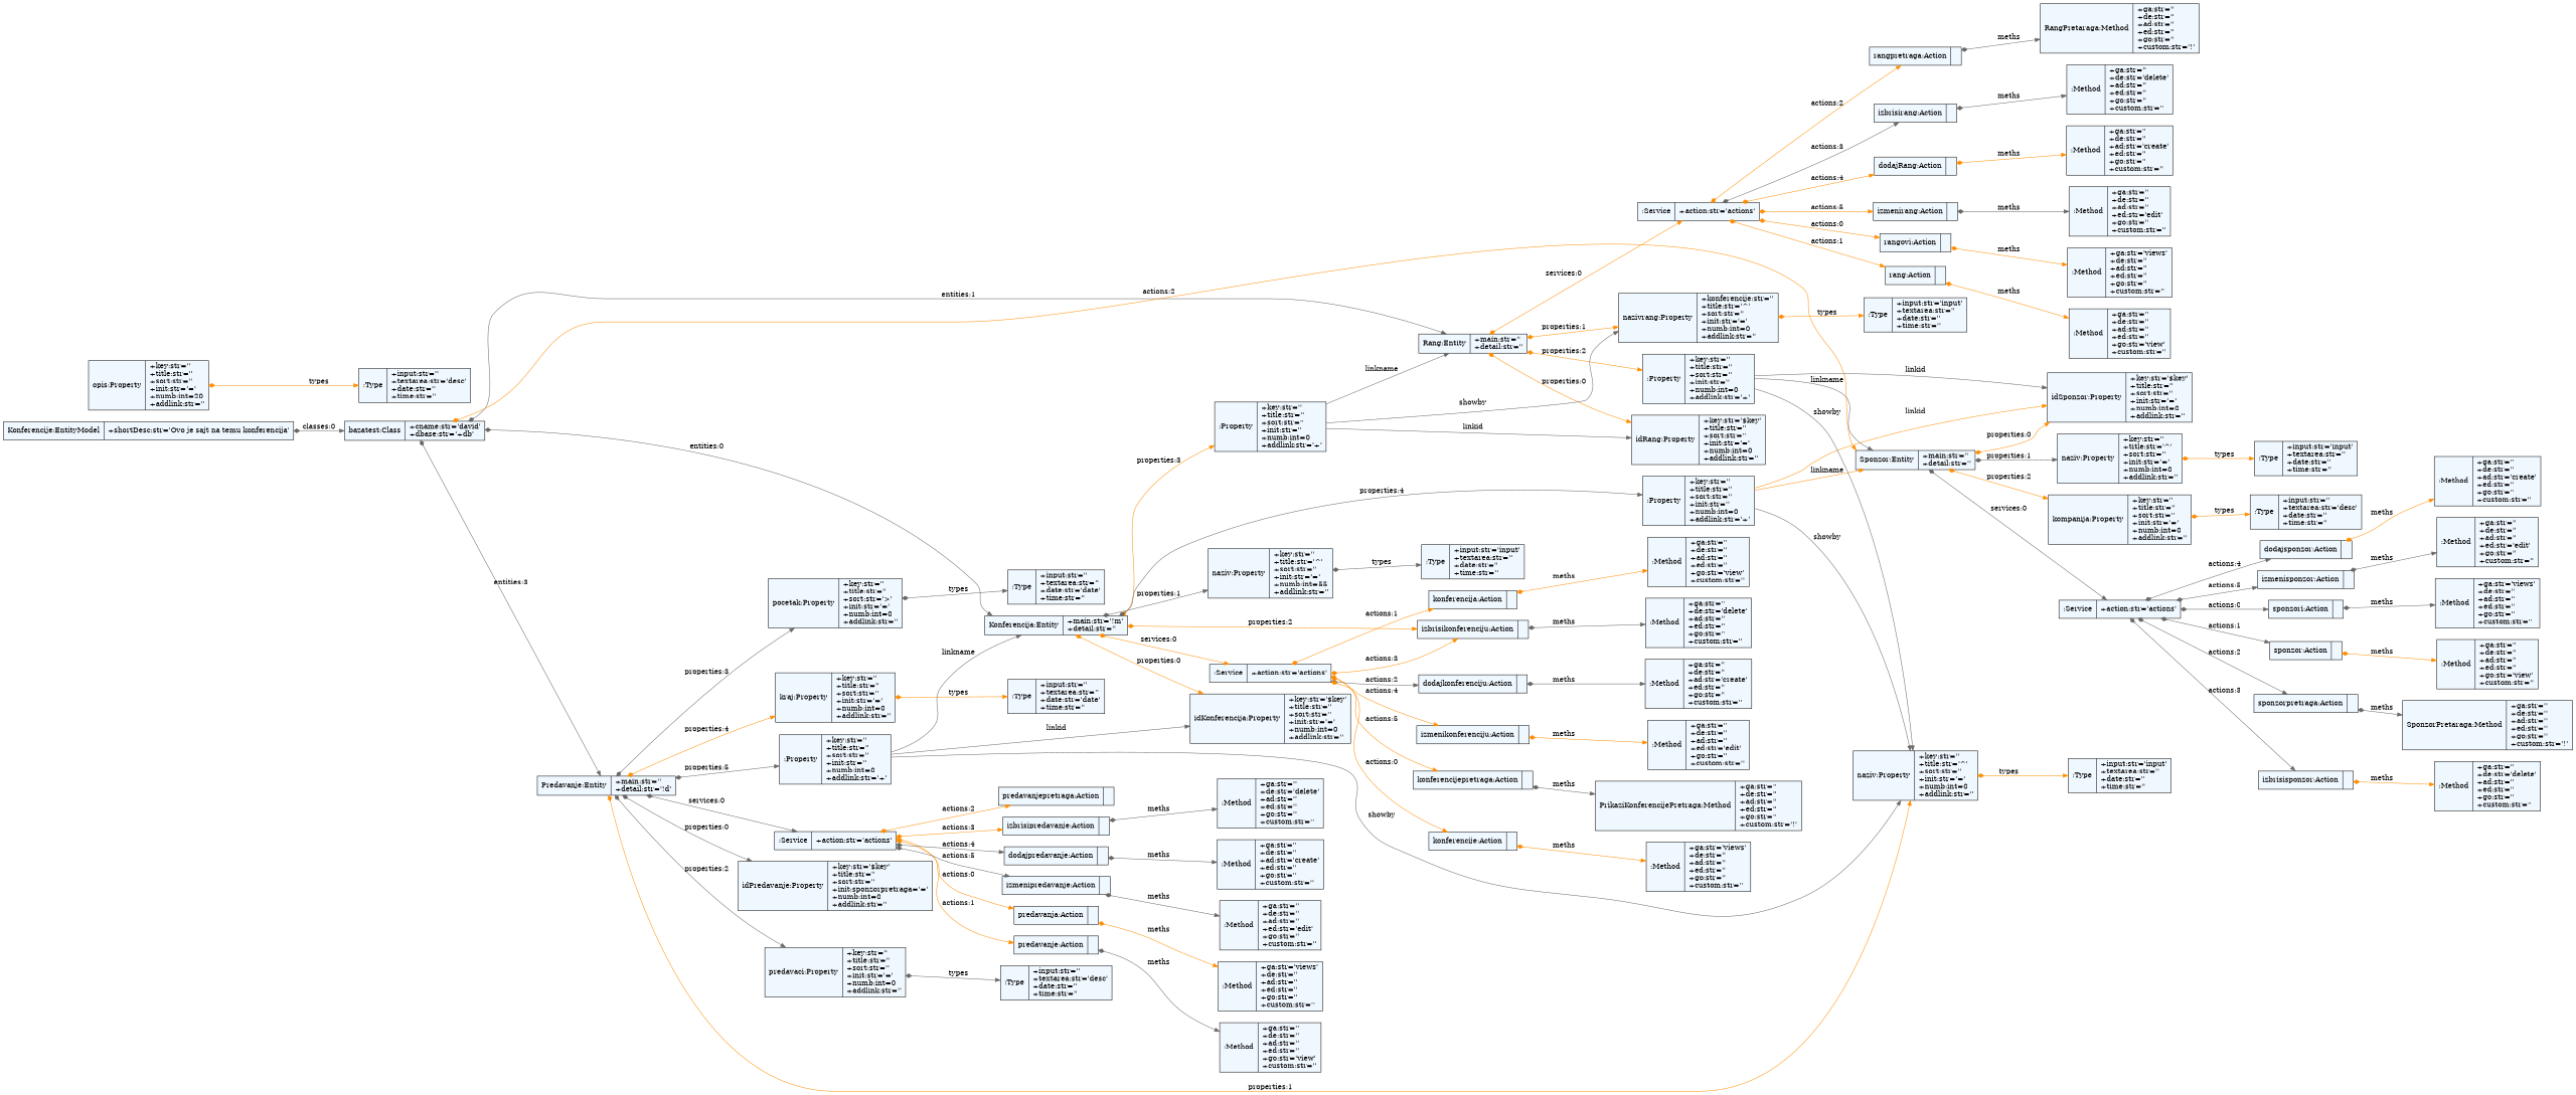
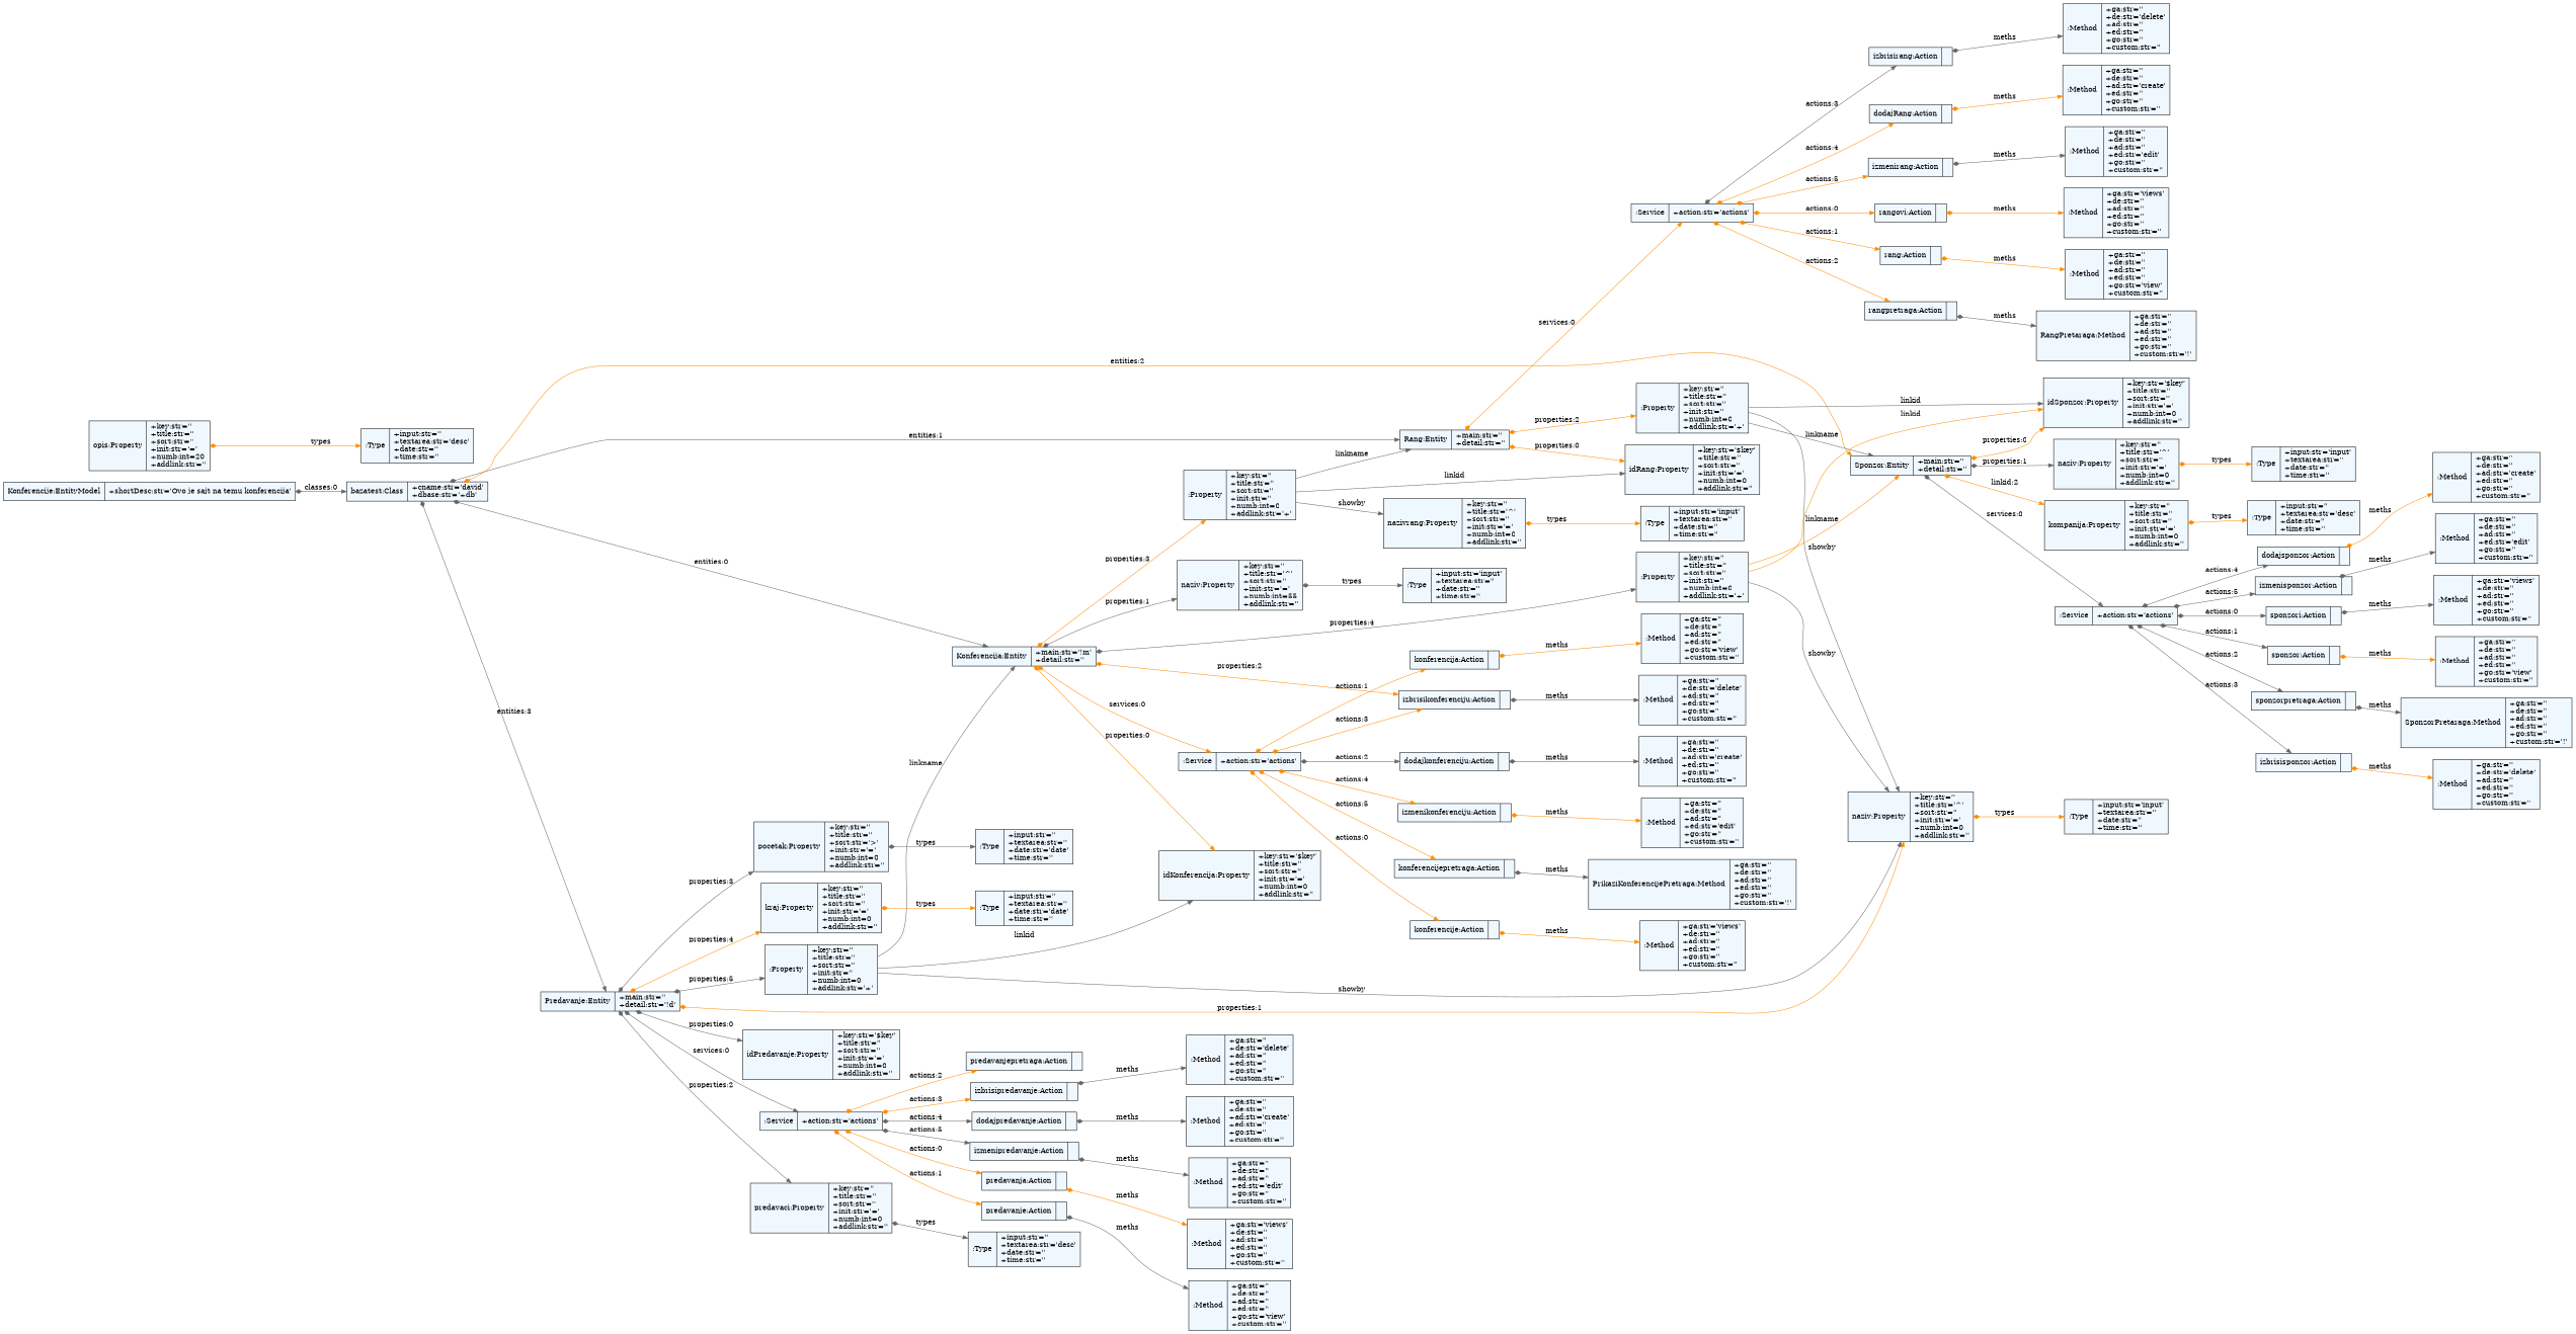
  digraph {
    fontname="Bitstream Vera Sans"
    fontsize=8
    nodesep=0.3
    rankdir=LR
    node [fillcolor=aliceblue shape=record style=filled]
    edge [arrowtail=diamond color=gray40 dir=both]
    n1 [label="{Konferencije:EntityModel|+shortDesc:str='Ovo je sajt na temu konferencija'\l}"]
    n2 [label="{bazatest:Class|+cname:str='david'\l+dbase:str='+db'\l}"]
    n3 [label="{Konferencija:Entity|+main:str='!m'\l+detail:str=''\l}"]
    n4 [label="{Rang:Entity|+main:str=''\l+detail:str=''\l}"]
    n5 [label="{Sponzor:Entity|+main:str=''\l+detail:str=''\l}"]
    n6 [label="{Predavanje:Entity|+main:str=''\l+detail:str='!d'\l}"]
    n7 [label="{idKonferencija:Property|+key:str='$key'\l+title:str=''\l+sort:str=''\l+init:str='='\l+numb:int=0\l+addlink:str=''\l}"]
    n8 [label="{naziv:Property|+key:str=''\l+title:str='^'\l+sort:str=''\l+init:str='='\l+numb:int=55\l+addlink:str=''\l}"]
    n9 [label="{:Property|+key:str=''\l+title:str=''\l+sort:str=''\l+init:str=''\l+numb:int=0\l+addlink:str='+'\l}"]
    n10 [label="{:Property|+key:str=''\l+title:str=''\l+sort:str=''\l+init:str=''\l+numb:int=0\l+addlink:str='+'\l}"]
    n11 [label="{:Service|+action:str='actions'\l}"]
    n12 [label="{izbrisikonferenciju:Action|}"]
    n13 [label="{idRang:Property|+key:str='$key'\l+title:str=''\l+sort:str=''\l+init:str='='\l+numb:int=0\l+addlink:str=''\l}"]
-   n14 [label="{nazivrang:Property|+konferencije:str=''\l+title:str='^'\l+sort:str=''\l+init:str='='\l+numb:int=0\l+addlink:str=''\l}"]
+   n14 [label="{nazivrang:Property|+key:str=''\l+title:str='^'\l+sort:str=''\l+init:str='='\l+numb:int=0\l+addlink:str=''\l}"]
    n15 [label="{:Property|+key:str=''\l+title:str=''\l+sort:str=''\l+init:str=''\l+numb:int=0\l+addlink:str='+'\l}"]
    n16 [label="{:Service|+action:str='actions'\l}"]
    n17 [label="{idSponzor:Property|+key:str='$key'\l+title:str=''\l+sort:str=''\l+init:str='='\l+numb:int=0\l+addlink:str=''\l}"]
    n18 [label="{naziv:Property|+key:str=''\l+title:str='^'\l+sort:str=''\l+init:str='='\l+numb:int=0\l+addlink:str=''\l}"]
    n19 [label="{kompanija:Property|+key:str=''\l+title:str=''\l+sort:str=''\l+init:str='='\l+numb:int=0\l+addlink:str=''\l}"]
    n20 [label="{:Service|+action:str='actions'\l}"]
    n21 [label="{naziv:Property|+key:str=''\l+title:str='^'\l+sort:str=''\l+init:str='='\l+numb:int=0\l+addlink:str=''\l}"]
-   n22 [label="{idPredavanje:Property|+key:str='$key'\l+title:str=''\l+sort:str=''\l+init:sponzorpretraga='='\l+numb:int=0\l+addlink:str=''\l}"]
+   n22 [label="{idPredavanje:Property|+key:str='$key'\l+title:str=''\l+sort:str=''\l+init:str='='\l+numb:int=0\l+addlink:str=''\l}"]
    n23 [label="{predavaci:Property|+key:str=''\l+title:str=''\l+sort:str=''\l+init:str='='\l+numb:int=0\l+addlink:str=''\l}"]
    n24 [label="{pocetak:Property|+key:str=''\l+title:str=''\l+sort:str='\>'\l+init:str='='\l+numb:int=0\l+addlink:str=''\l}"]
    n25 [label="{kraj:Property|+key:str=''\l+title:str=''\l+sort:str=''\l+init:str='='\l+numb:int=0\l+addlink:str=''\l}"]
    n26 [label="{:Property|+key:str=''\l+title:str=''\l+sort:str=''\l+init:str=''\l+numb:int=0\l+addlink:str='+'\l}"]
    n27 [label="{:Service|+action:str='actions'\l}"]
    n28 [label="{:Type|+input:str='input'\l+textarea:str=''\l+date:str=''\l+time:str=''\l}"]
    n29 [label="{opis:Property|+key:str=''\l+title:str=''\l+sort:str=''\l+init:str='='\l+numb:int=20\l+addlink:str=''\l}"]
    n30 [label="{:Type|+input:str=''\l+textarea:str='desc'\l+date:str=''\l+time:str=''\l}"]
    n31 [label="{konferencije:Action|}"]
    n32 [label="{konferencija:Action|}"]
    n33 [label="{dodajkonferenciju:Action|}"]
    n34 [label="{izmenikonferenciju:Action|}"]
    n35 [label="{konferencijepretraga:Action|}"]
    n36 [label="{:Type|+input:str='input'\l+textarea:str=''\l+date:str=''\l+time:str=''\l}"]
    n37 [label="{rangovi:Action|}"]
    n38 [label="{rang:Action|}"]
    n39 [label="{rangpretraga:Action|}"]
    n40 [label="{izbrisirang:Action|}"]
    n41 [label="{dodajRang:Action|}"]
    n42 [label="{izmenirang:Action|}"]
    n43 [label="{:Type|+input:str='input'\l+textarea:str=''\l+date:str=''\l+time:str=''\l}"]
    n44 [label="{:Type|+input:str='input'\l+textarea:str=''\l+date:str=''\l+time:str=''\l}"]
    n45 [label="{:Type|+input:str=''\l+textarea:str='desc'\l+date:str=''\l+time:str=''\l}"]
    n46 [label="{sponzori:Action|}"]
    n47 [label="{sponzor:Action|}"]
    n48 [label="{sponzorpretraga:Action|}"]
    n49 [label="{izbrisisponzor:Action|}"]
    n50 [label="{dodajsponzor:Action|}"]
    n51 [label="{izmenisponzor:Action|}"]
    n52 [label="{:Method|+ga:str='views'\l+de:str=''\l+ad:str=''\l+ed:str=''\l+go:str=''\l+custom:str=''\l}"]
    n53 [label="{:Method|+ga:str=''\l+de:str=''\l+ad:str=''\l+ed:str=''\l+go:str='view'\l+custom:str=''\l}"]
    n54 [label="{SponzorPretaraga:Method|+ga:str=''\l+de:str=''\l+ad:str=''\l+ed:str=''\l+go:str=''\l+custom:str='!'\l}"]
    n55 [label="{:Method|+ga:str=''\l+de:str='delete'\l+ad:str=''\l+ed:str=''\l+go:str=''\l+custom:str=''\l}"]
    n56 [label="{:Method|+ga:str=''\l+de:str=''\l+ad:str='create'\l+ed:str=''\l+go:str=''\l+custom:str=''\l}"]
    n57 [label="{:Method|+ga:str=''\l+de:str=''\l+ad:str=''\l+ed:str='edit'\l+go:str=''\l+custom:str=''\l}"]
    n58 [label="{:Method|+ga:str='views'\l+de:str=''\l+ad:str=''\l+ed:str=''\l+go:str=''\l+custom:str=''\l}"]
    n59 [label="{:Method|+ga:str=''\l+de:str=''\l+ad:str=''\l+ed:str=''\l+go:str='view'\l+custom:str=''\l}"]
    n60 [label="{RangPretaraga:Method|+ga:str=''\l+de:str=''\l+ad:str=''\l+ed:str=''\l+go:str=''\l+custom:str='!'\l}"]
    n61 [label="{:Method|+ga:str=''\l+de:str='delete'\l+ad:str=''\l+ed:str=''\l+go:str=''\l+custom:str=''\l}"]
    n62 [label="{:Method|+ga:str=''\l+de:str=''\l+ad:str='create'\l+ed:str=''\l+go:str=''\l+custom:str=''\l}"]
    n63 [label="{:Method|+ga:str=''\l+de:str=''\l+ad:str=''\l+ed:str='edit'\l+go:str=''\l+custom:str=''\l}"]
    n64 [label="{:Method|+ga:str='views'\l+de:str=''\l+ad:str=''\l+ed:str=''\l+go:str=''\l+custom:str=''\l}"]
    n65 [label="{:Method|+ga:str=''\l+de:str=''\l+ad:str=''\l+ed:str=''\l+go:str='view'\l+custom:str=''\l}"]
    n66 [label="{:Method|+ga:str=''\l+de:str=''\l+ad:str='create'\l+ed:str=''\l+go:str=''\l+custom:str=''\l}"]
    n67 [label="{:Method|+ga:str=''\l+de:str='delete'\l+ad:str=''\l+ed:str=''\l+go:str=''\l+custom:str=''\l}"]
    n68 [label="{:Method|+ga:str=''\l+de:str=''\l+ad:str=''\l+ed:str='edit'\l+go:str=''\l+custom:str=''\l}"]
    n69 [label="{PrikaziKonferencijePretraga:Method|+ga:str=''\l+de:str=''\l+ad:str=''\l+ed:str=''\l+go:str=''\l+custom:str='!'\l}"]
    n70 [label="{:Type|+input:str=''\l+textarea:str='desc'\l+date:str=''\l+time:str=''\l}"]
    n71 [label="{:Type|+input:str=''\l+textarea:str=''\l+date:str='date'\l+time:str=''\l}"]
    n72 [label="{:Type|+input:str=''\l+textarea:str=''\l+date:str='date'\l+time:str=''\l}"]
    n73 [label="{predavanja:Action|}"]
    n74 [label="{predavanje:Action|}"]
    n75 [label="{predavanjepretraga:Action|}"]
    n76 [label="{izbrisipredavanje:Action|}"]
    n77 [label="{dodajpredavanje:Action|}"]
    n78 [label="{izmenipredavanje:Action|}"]
    n79 [label="{:Method|+ga:str='views'\l+de:str=''\l+ad:str=''\l+ed:str=''\l+go:str=''\l+custom:str=''\l}"]
    n80 [label="{:Method|+ga:str=''\l+de:str=''\l+ad:str=''\l+ed:str=''\l+go:str='view'\l+custom:str=''\l}"]
    n81 [label="{:Method|+ga:str=''\l+de:str='delete'\l+ad:str=''\l+ed:str=''\l+go:str=''\l+custom:str=''\l}"]
    n82 [label="{:Method|+ga:str=''\l+de:str=''\l+ad:str='create'\l+ed:str=''\l+go:str=''\l+custom:str=''\l}"]
    n83 [label="{:Method|+ga:str=''\l+de:str=''\l+ad:str=''\l+ed:str='edit'\l+go:str=''\l+custom:str=''\l}"]
    n1 -> n2 [label="classes:0"]
    n2 -> n3 [label="entities:0"]
    n2 -> n4 [label="entities:1"]
-   n2 -> n5 [color=darkorange label="actions:2"]
+   n2 -> n5 [color=darkorange label="entities:2"]
    n2 -> n6 [label="entities:3"]
    n3 -> n7 [color=darkorange label="properties:0"]
    n3 -> n8 [label="properties:1"]
    n3 -> n9 [color=darkorange label="properties:3"]
    n3 -> n10 [label="properties:4"]
    n3 -> n11 [color=darkorange label="services:0"]
    n3 -> n12 [color=darkorange label="properties:2"]
    n4 -> n13 [color=darkorange label="properties:0"]
-   n4 -> n14 [color=darkorange label="properties:1"]
    n4 -> n15 [color=darkorange label="properties:2"]
    n4 -> n16 [color=darkorange label="services:0"]
    n5 -> n17 [color=darkorange label="properties:0"]
    n5 -> n18 [label="properties:1"]
-   n5 -> n19 [color=darkorange label="properties:2"]
+   n5 -> n19 [color=darkorange label="linkid:2"]
    n5 -> n20 [label="services:0"]
    n6 -> n21 [color=darkorange label="properties:1"]
    n6 -> n22 [label="properties:0"]
    n6 -> n23 [label="properties:2"]
    n6 -> n24 [label="properties:3"]
    n6 -> n25 [color=darkorange label="properties:4"]
    n6 -> n26 [label="properties:5"]
    n6 -> n27 [label="services:0"]
    n8 -> n28 [label=types]
    n9 -> n4 [arrowtail=empty dir=black label=linkname]
    n9 -> n13 [arrowtail=empty dir=black label=linkid]
    n9 -> n14 [arrowtail=empty dir=black label=showby]
    n10 -> n5 [arrowtail=empty color=darkorange dir=black label=linkname]
    n10 -> n17 [arrowtail=empty color=darkorange dir=black label=linkid]
    n10 -> n21 [arrowtail=empty dir=black label=showby]
    n11 -> n12 [color=darkorange label="actions:3"]
    n11 -> n31 [color=darkorange label="actions:0"]
    n11 -> n32 [color=darkorange label="actions:1"]
    n11 -> n33 [label="actions:2"]
    n11 -> n34 [color=darkorange label="actions:4"]
    n11 -> n35 [color=darkorange label="actions:5"]
    n12 -> n67 [label=meths]
    n14 -> n36 [color=darkorange label=types]
    n15 -> n5 [arrowtail=empty dir=black label=linkname]
    n15 -> n17 [arrowtail=empty dir=black label=linkid]
    n15 -> n21 [arrowtail=empty dir=black label=showby]
    n16 -> n37 [color=darkorange label="actions:0"]
    n16 -> n38 [color=darkorange label="actions:1"]
    n16 -> n39 [color=darkorange label="actions:2"]
    n16 -> n40 [label="actions:3"]
    n16 -> n41 [color=darkorange label="actions:4"]
    n16 -> n42 [color=darkorange label="actions:5"]
    n18 -> n44 [color=darkorange label=types]
    n19 -> n45 [color=darkorange label=types]
    n20 -> n46 [label="actions:0"]
    n20 -> n47 [label="actions:1"]
    n20 -> n48 [label="actions:2"]
    n20 -> n49 [label="actions:3"]
    n20 -> n50 [label="actions:4"]
    n20 -> n51 [label="actions:5"]
    n21 -> n43 [color=darkorange label=types]
    n23 -> n70 [label=types]
    n24 -> n71 [label=types]
    n25 -> n72 [color=darkorange label=types]
    n26 -> n3 [arrowtail=empty dir=black label=linkname]
    n26 -> n7 [arrowtail=empty dir=black label=linkid]
    n26 -> n21 [arrowtail=empty dir=black label=showby]
    n27 -> n73 [color=darkorange label="actions:0"]
    n27 -> n74 [color=darkorange label="actions:1"]
    n27 -> n75 [color=darkorange label="actions:2"]
    n27 -> n76 [color=darkorange label="actions:3"]
    n27 -> n77 [label="actions:4"]
    n27 -> n78 [label="actions:5"]
    n29 -> n30 [color=darkorange label=types]
    n31 -> n64 [color=darkorange label=meths]
    n32 -> n65 [color=darkorange label=meths]
    n33 -> n66 [label=meths]
    n34 -> n68 [color=darkorange label=meths]
    n35 -> n69 [label=meths]
    n37 -> n58 [color=darkorange label=meths]
    n38 -> n59 [color=darkorange label=meths]
    n39 -> n60 [label=meths]
    n40 -> n61 [label=meths]
    n41 -> n62 [color=darkorange label=meths]
    n42 -> n63 [label=meths]
    n46 -> n52 [label=meths]
    n47 -> n53 [color=darkorange label=meths]
    n48 -> n54 [label=meths]
    n49 -> n55 [color=darkorange label=meths]
    n50 -> n56 [color=darkorange label=meths]
    n51 -> n57 [label=meths]
    n73 -> n79 [color=darkorange label=meths]
    n74 -> n80 [label=meths]
    n76 -> n81 [label=meths]
    n77 -> n82 [label=meths]
    n78 -> n83 [label=meths]
  }
